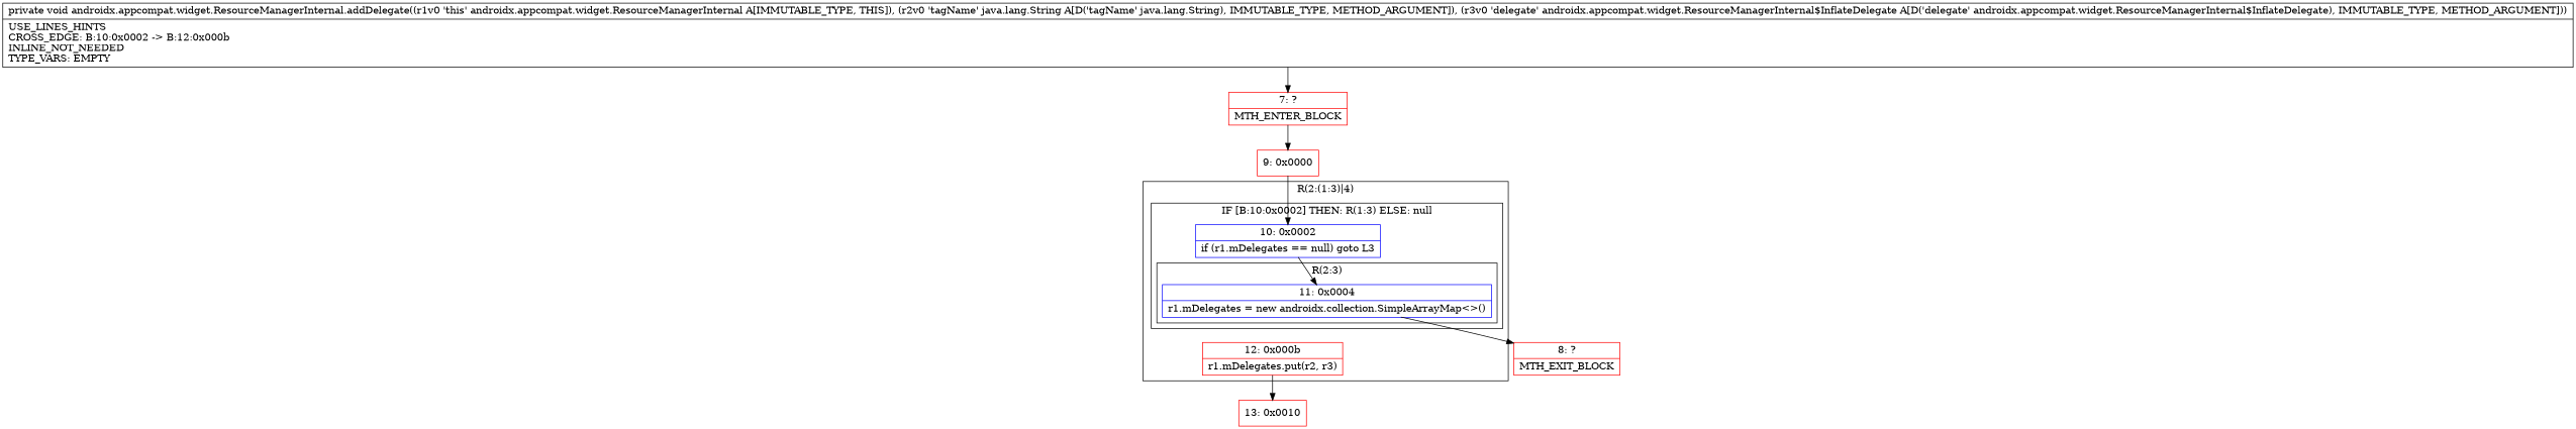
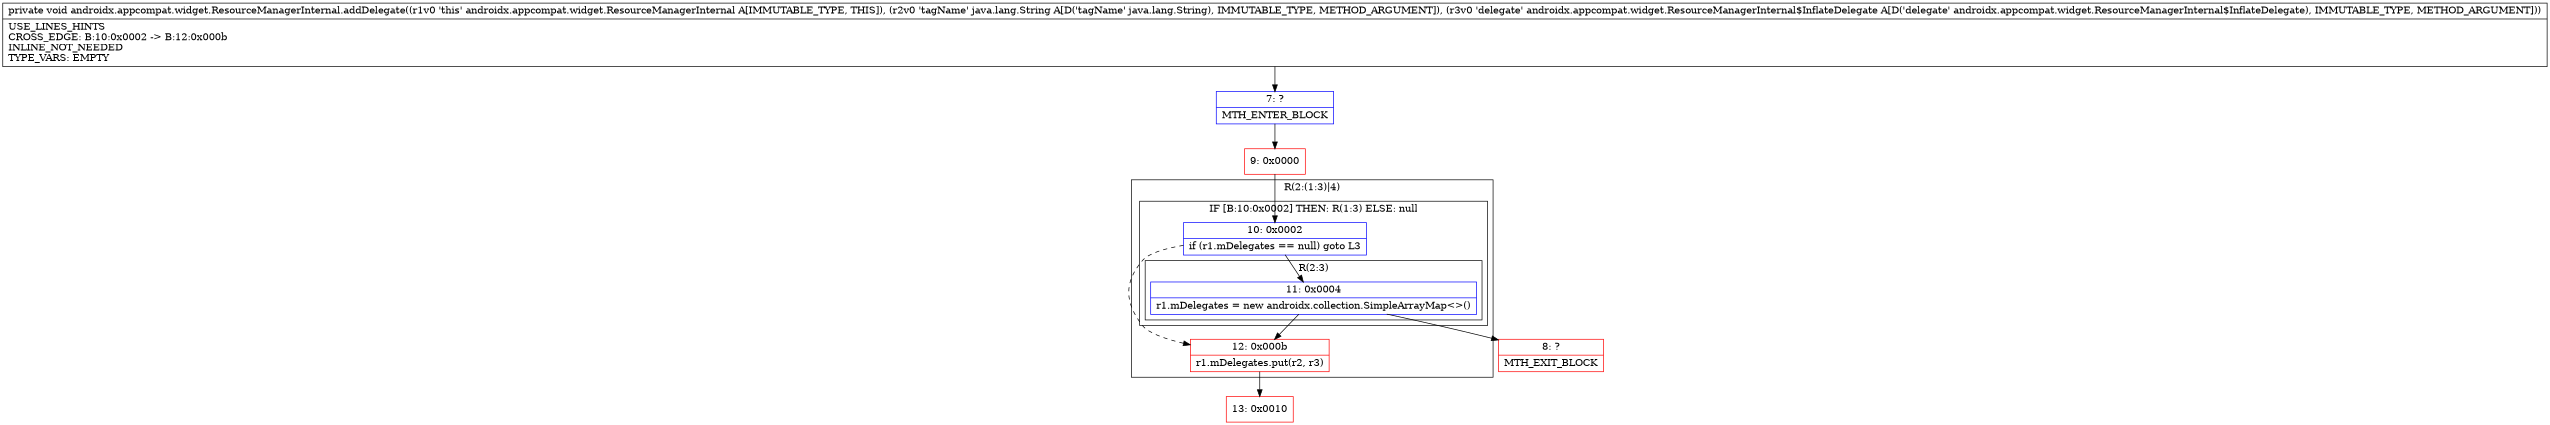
  digraph {
    node [color=red shape=record]
    n1 [color=blue label="{11\:\ 0x0004|r1.mDelegates = new androidx.collection.SimpleArrayMap\<\>()\l}"]
    n2 [color=blue label="{10\:\ 0x0002|if (r1.mDelegates == null) goto L3\l}"]
    n3 [label="{12\:\ 0x000b|r1.mDelegates.put(r2, r3)\l}"]
    n4 [label="{8\:\ ?|MTH_EXIT_BLOCK\l}"]
    n5 [label="{13\:\ 0x0010}"]
-   n6 [label="{7\:\ ?|MTH_ENTER_BLOCK\l}"]
+   n6 [color=blue label="{7\:\ ?|MTH_ENTER_BLOCK\l}"]
    n7 [label="{9\:\ 0x0000}"]
    n8 [label="{private void androidx.appcompat.widget.ResourceManagerInternal.addDelegate((r1v0 'this' androidx.appcompat.widget.ResourceManagerInternal A[IMMUTABLE_TYPE, THIS]), (r2v0 'tagName' java.lang.String A[D('tagName' java.lang.String), IMMUTABLE_TYPE, METHOD_ARGUMENT]), (r3v0 'delegate' androidx.appcompat.widget.ResourceManagerInternal$InflateDelegate A[D('delegate' androidx.appcompat.widget.ResourceManagerInternal$InflateDelegate), IMMUTABLE_TYPE, METHOD_ARGUMENT]))  | USE_LINES_HINTS\lCROSS_EDGE: B:10:0x0002 \-\> B:12:0x000b\lINLINE_NOT_NEEDED\lTYPE_VARS: EMPTY\l}" color=""]
    subgraph cluster_1 {
      label="R(2:(1:3)|4)"
      n3
      subgraph cluster_2 {
        label="IF [B:10:0x0002] THEN: R(1:3) ELSE: null"
        n2
        subgraph cluster_3 {
          label="R(2:3)"
          n1
        }
      }
    }
+   n1 -> n3
    n1 -> n4
    n2 -> n1
+   n2 -> n3 [style=dashed]
    n3 -> n5
    n6 -> n7
    n7 -> n2
    n8 -> n6
  }
